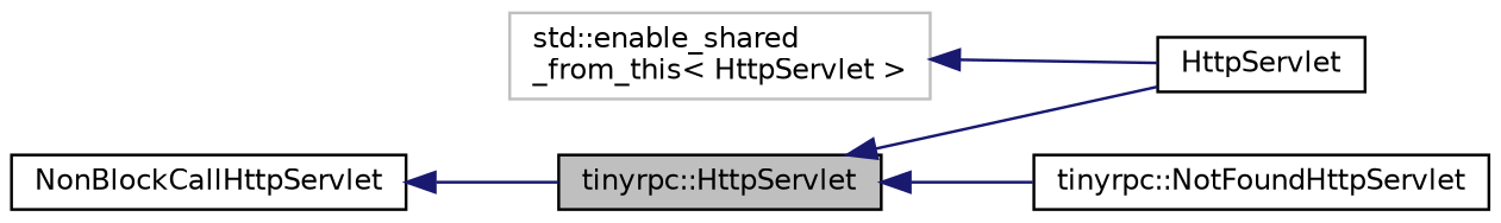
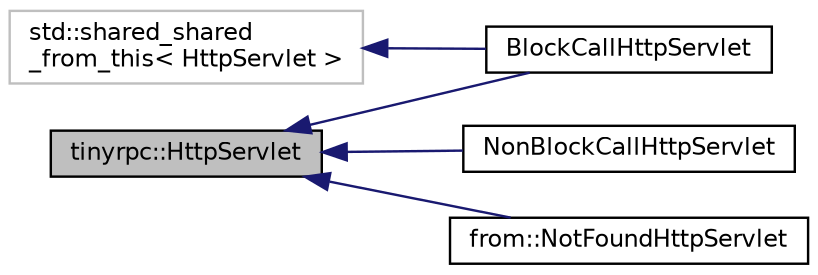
  digraph {
    rankdir=LR
    node [color=black fillcolor=white fontname=Helvetica fontsize=10 shape=record style=filled]
    edge [color=midnightblue dir=back fontname=Helvetica fontsize=10 labelfontname=Helvetica labelfontsize=10 style=solid]
    n1 [fillcolor=grey75 fontcolor=black height=0.2 label="tinyrpc::HttpServlet" width=0.4]
-   n2 [height=0.2 label=HttpServlet width=0.4]
+   n2 [height=0.2 label=BlockCallHttpServlet width=0.4]
    n3 [height=0.2 label=NonBlockCallHttpServlet width=0.4]
-   n4 [height=0.2 label="tinyrpc::NotFoundHttpServlet" width=0.4]
-   n5 [color=grey75 height=0.2 label="std::enable_shared\l_from_this\< HttpServlet \>" width=0.4]
+   n4 [height=0.2 label="from::NotFoundHttpServlet" width=0.4]
+   n5 [color=grey75 height=0.2 label="std::shared_shared\l_from_this\< HttpServlet \>" width=0.4]
    n1 -> n2
-   n3 -> n1
+   n1 -> n3
    n1 -> n4
    n5 -> n2
  }
